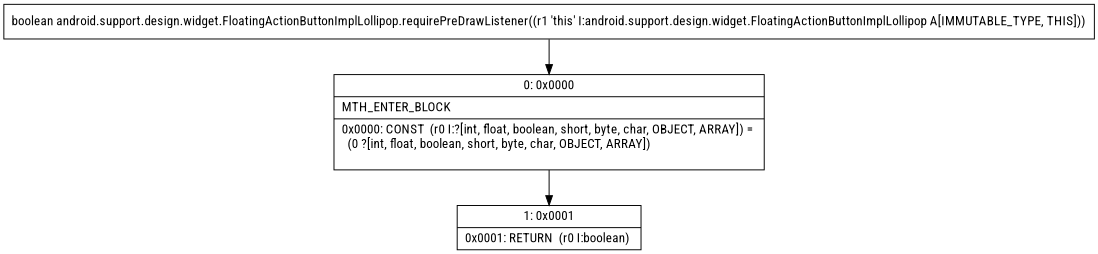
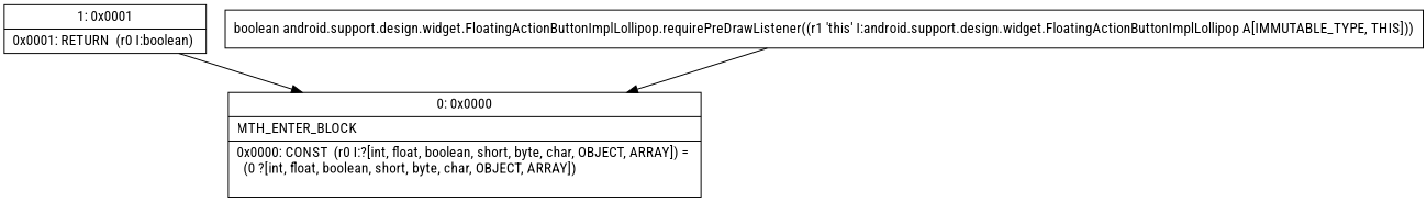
  digraph {
    fontname="Roboto Condensed"
    node [shape=record fontname="Roboto Condensed"]
    edge [fontname="Roboto Condensed"]
    n1 [label="{0\:\ 0x0000|MTH_ENTER_BLOCK\l|0x0000: CONST  (r0 I:?[int, float, boolean, short, byte, char, OBJECT, ARRAY]) = \l  (0 ?[int, float, boolean, short, byte, char, OBJECT, ARRAY])\l \l}"]
    n2 [label="{1\:\ 0x0001|0x0001: RETURN  (r0 I:boolean) \l}"]
    n3 [label="{boolean android.support.design.widget.FloatingActionButtonImplLollipop.requirePreDrawListener((r1 'this' I:android.support.design.widget.FloatingActionButtonImplLollipop A[IMMUTABLE_TYPE, THIS])) }"]
-   n1 -> n2
+   n2 -> n1
    n3 -> n1
  }
